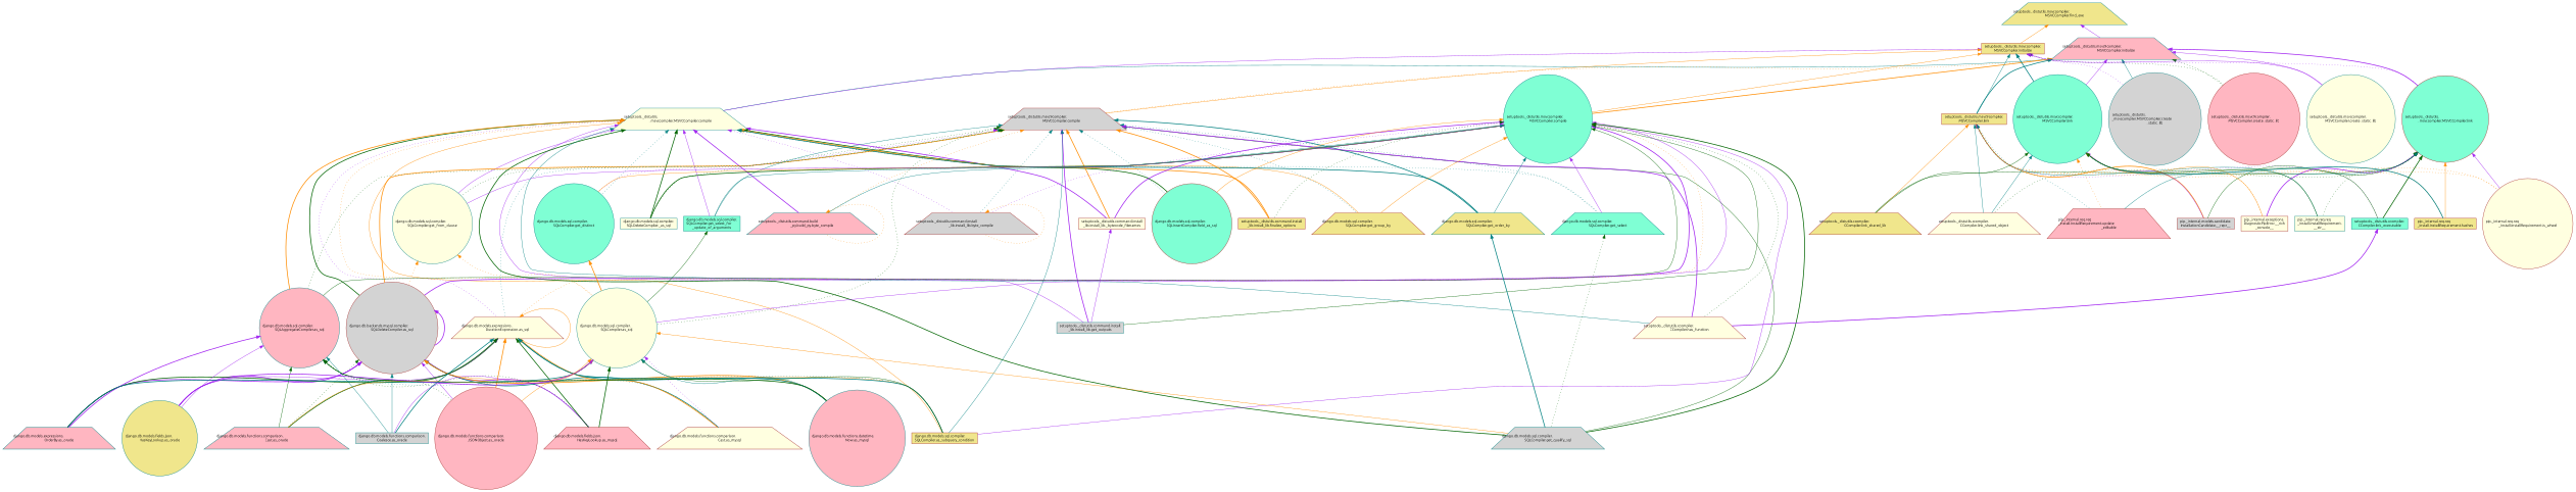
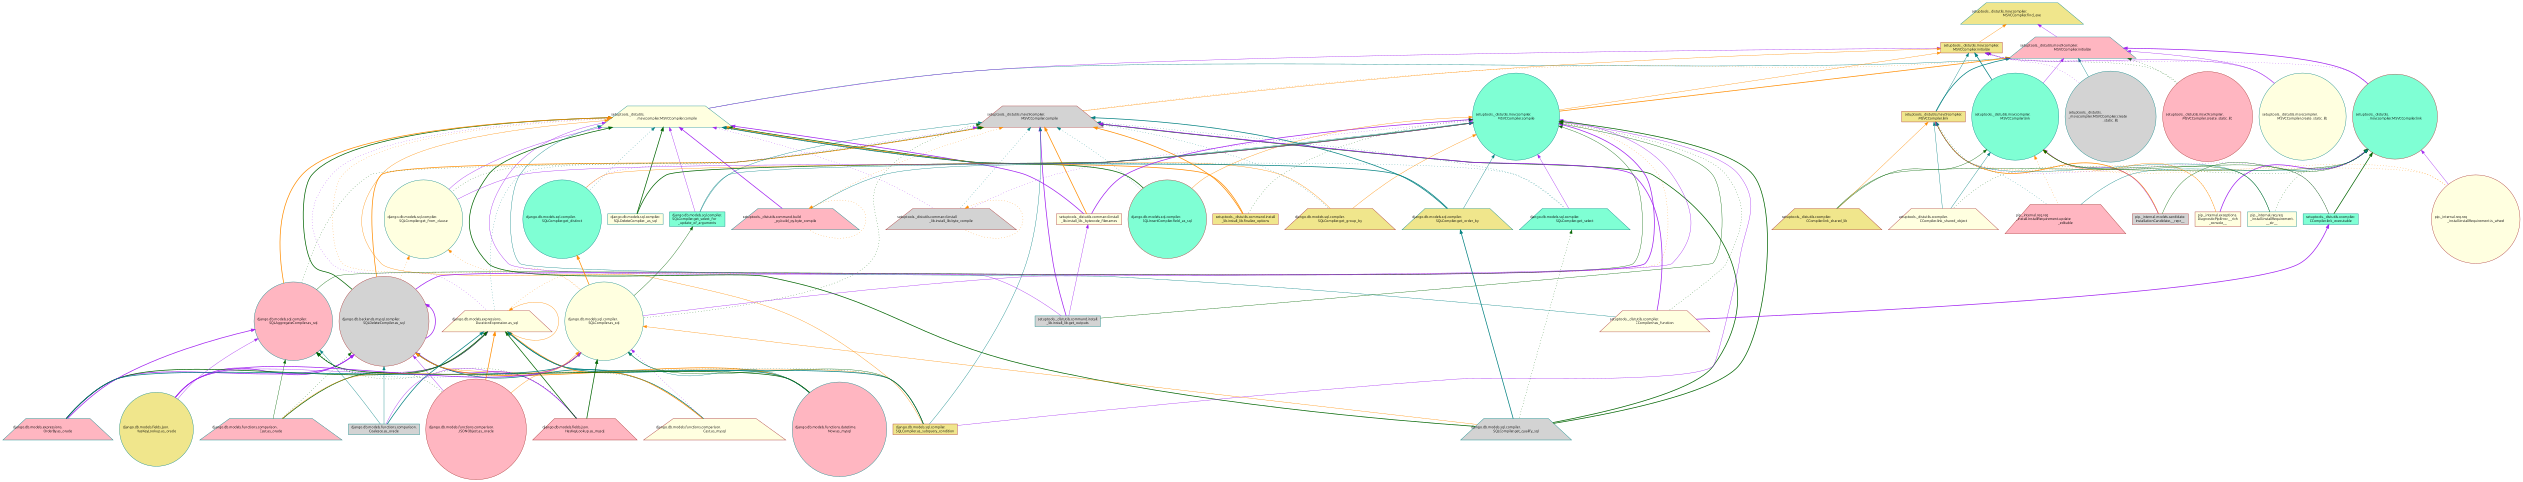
  digraph {
    fontname=Ubuntu
    rankdir=TB
    node [color=teal fillcolor=lightyellow fontname=Ubuntu fontsize=10 shape=trapezium style=filled]
    edge [color=purple dir=back fontname=Ubuntu fontsize=10 labelfontname=Helvetica labelfontsize=10 style=solid]
    n1 [fillcolor=khaki fontcolor=black height=0.2 label="setuptools._distutils.msvccompiler.\lMSVCCompiler.find_exe" width=0.4]
    n2 [fillcolor=lightpink height=0.2 label="setuptools._distutils.msvc9compiler.\lMSVCCompiler.initialize" width=0.4]
    n3 [color=brown fillcolor=khaki height=0.2 label="setuptools._distutils.msvccompiler.\lMSVCCompiler.initialize" shape=box width=0.4]
    n4 [height=0.2 label="setuptools._distutils.\l_msvccompiler.MSVCCompiler.compile" width=0.4]
    n5 [color=brown fillcolor=lightgrey height=0.2 label="setuptools._distutils.msvc9compiler.\lMSVCCompiler.compile" width=0.4]
    n6 [fillcolor=aquamarine height=0.2 label="setuptools._distutils.msvccompiler.\lMSVCCompiler.compile" shape=circle width=0.4]
    n7 [fillcolor=lightgrey height=0.2 label="setuptools._distutils.\l_msvccompiler.MSVCCompiler.create\l_static_lib" shape=circle width=0.4]
    n8 [color=brown fillcolor=lightpink height=0.2 label="setuptools._distutils.msvc9compiler.\lMSVCCompiler.create_static_lib" shape=circle width=0.4]
    n9 [height=0.2 label="setuptools._distutils.msvccompiler.\lMSVCCompiler.create_static_lib" shape=circle width=0.4]
    n10 [color=brown fillcolor=aquamarine height=0.2 label="setuptools._distutils.\l_msvccompiler.MSVCCompiler.link" shape=circle width=0.4]
    n11 [color=brown fillcolor=khaki height=0.2 label="setuptools._distutils.msvc9compiler.\lMSVCCompiler.link" shape=box width=0.4]
    n12 [fillcolor=aquamarine height=0.2 label="setuptools._distutils.msvccompiler.\lMSVCCompiler.link" shape=circle width=0.4]
    n13 [height=0.2 label="django.db.models.sql.compiler.\lSQLDeleteCompiler._as_sql" shape=box width=0.4]
    n14 [color=brown height=0.2 label="setuptools._distutils.command.install\l_lib.install_lib._bytecode_filenames" shape=box width=0.4]
    n15 [fillcolor=lightgrey height=0.2 label="setuptools._distutils.command.install\l_lib.install_lib.get_outputs" shape=box width=0.4]
    n16 [color=brown fillcolor=lightgrey height=0.2 label="django.db.backends.mysql.compiler.\lSQLDeleteCompiler.as_sql" shape=circle width=0.4]
    n17 [color=brown fillcolor=khaki height=0.2 label="django.db.models.sql.compiler.\lSQLCompiler.as_subquery_condition" shape=box width=0.4]
    n18 [color=brown height=0.2 label="django.db.models.expressions.\lDurationExpression.as_sql" width=0.4]
    n19 [fillcolor=lightpink height=0.2 label="django.db.models.sql.compiler.\lSQLAggregateCompiler.as_sql" shape=circle width=0.4]
    n20 [height=0.2 label="django.db.models.sql.compiler.\lSQLCompiler.as_sql" shape=circle width=0.4]
    n21 [fillcolor=lightpink height=0.2 label="setuptools._distutils.command.build\l_py.build_py.byte_compile" width=0.4]
    n22 [color=brown fillcolor=lightgrey height=0.2 label="setuptools._distutils.command.install\l_lib.install_lib.byte_compile" width=0.4]
    n23 [color=brown fillcolor=aquamarine height=0.2 label="django.db.models.sql.compiler.\lSQLInsertCompiler.field_as_sql" shape=circle width=0.4]
    n24 [color=brown fillcolor=khaki height=0.2 label="setuptools._distutils.command.install\l_lib.install_lib.finalize_options" shape=box width=0.4]
    n25 [fillcolor=aquamarine height=0.2 label="django.db.models.sql.compiler.\lSQLCompiler.get_distinct" shape=circle width=0.4]
    n26 [height=0.2 label="django.db.models.sql.compiler.\lSQLCompiler.get_from_clause" shape=circle width=0.4]
    n27 [color=brown fillcolor=khaki height=0.2 label="django.db.models.sql.compiler.\lSQLCompiler.get_group_by" width=0.4]
    n28 [fillcolor=khaki height=0.2 label="django.db.models.sql.compiler.\lSQLCompiler.get_order_by" width=0.4]
    n29 [fillcolor=lightgrey height=0.2 label="django.db.models.sql.compiler.\lSQLCompiler.get_qualify_sql" width=0.4]
    n30 [fillcolor=aquamarine height=0.2 label="django.db.models.sql.compiler.\lSQLCompiler.get_select" width=0.4]
    n31 [fillcolor=aquamarine height=0.2 label="django.db.models.sql.compiler.\lSQLCompiler.get_select_for\l_update_of_arguments" shape=box width=0.4]
    n32 [color=brown height=0.2 label="setuptools._distutils.ccompiler.\lCCompiler.has_function" width=0.4]
    n33 [color=brown fillcolor=lightgrey height=0.2 label="pip._internal.models.candidate.\lInstallationCandidate.__repr__" shape=box width=0.4]
    n34 [color=brown height=0.2 label="pip._internal.exceptions.\lDiagnosticPipError.__rich\l_console__" shape=box width=0.4]
    n35 [height=0.2 label="pip._internal.req.req\l_install.InstallRequirement.\l__str__" shape=box width=0.4]
-   n36 [color=brown fillcolor=khaki height=0.2 label="pip._internal.req.req\l_install.InstallRequirement.hashes" shape=box width=0.4]
    n37 [color=brown height=0.2 label="pip._internal.req.req\l_install.InstallRequirement.is_wheel" shape=circle width=0.4]
    n38 [fillcolor=aquamarine height=0.2 label="setuptools._distutils.ccompiler.\lCCompiler.link_executable" shape=box width=0.4]
    n39 [color=brown fillcolor=khaki height=0.2 label="setuptools._distutils.ccompiler.\lCCompiler.link_shared_lib" width=0.4]
    n40 [color=brown height=0.2 label="setuptools._distutils.ccompiler.\lCCompiler.link_shared_object" width=0.4]
    n41 [color=brown fillcolor=lightpink height=0.2 label="pip._internal.req.req\l_install.InstallRequirement.update\l_editable" width=0.4]
    n42 [color=brown fillcolor=lightpink height=0.2 label="django.db.models.fields.json.\lHasKeyLookup.as_mysql" width=0.4]
    n43 [color=brown height=0.2 label="django.db.models.functions.comparison.\lCast.as_mysql" width=0.4]
    n44 [fillcolor=lightpink height=0.2 label="django.db.models.functions.datetime.\lNow.as_mysql" shape=circle width=0.4]
    n45 [fillcolor=lightpink height=0.2 label="django.db.models.expressions.\lOrderBy.as_oracle" width=0.4]
    n46 [fillcolor=khaki height=0.2 label="django.db.models.fields.json.\lHasKeyLookup.as_oracle" shape=circle width=0.4]
    n47 [fillcolor=lightpink height=0.2 label="django.db.models.functions.comparison.\lCast.as_oracle" width=0.4]
    n48 [fillcolor=lightgrey height=0.2 label="django.db.models.functions.comparison.\lCoalesce.as_oracle" shape=box width=0.4]
    n49 [color=brown fillcolor=lightpink height=0.2 label="django.db.models.functions.comparison.\lJSONObject.as_oracle" shape=circle width=0.4]
    n1 -> n2
    n1 -> n3 [color=darkorange]
    n2 -> n4 [color=teal]
    n2 -> n5 [color=darkorange style=dotted]
    n2 -> n6 [color=darkorange style=bold]
    n2 -> n7 [color=teal]
    n2 -> n8 [color=darkgreen style=dotted]
    n2 -> n9
    n2 -> n10 [style=bold]
    n2 -> n11 [color=teal style=bold]
    n2 -> n12
    n3 -> n4
    n3 -> n5 [color=darkorange]
    n3 -> n6 [color=darkorange]
    n3 -> n7 [style=dotted]
    n3 -> n8 [color=darkgreen style=dotted]
    n3 -> n9
    n3 -> n10 [style=dotted]
    n3 -> n11 [color=teal]
    n3 -> n12 [color=teal style=bold]
    n4 -> n13 [color=darkgreen style=bold]
    n4 -> n14 [style=bold]
    n4 -> n15
    n4 -> n16 [color=darkgreen style=bold]
    n4 -> n17 [color=darkorange]
    n4 -> n18 [style=dotted]
    n4 -> n19 [color=darkorange style=bold]
    n4 -> n20 [color=darkorange style=dotted]
    n4 -> n21 [style=bold]
    n4 -> n22 [style=dotted]
    n4 -> n23 [color=darkgreen style=bold]
    n4 -> n24 [color=darkorange style=bold]
    n4 -> n25 [color=teal style=dotted]
    n4 -> n26
    n4 -> n27 [color=darkorange]
    n4 -> n28 [color=teal style=bold]
    n4 -> n29 [color=darkgreen style=bold]
    n4 -> n30 [color=teal style=dotted]
    n4 -> n31
    n4 -> n32 [color=teal]
-   n5 -> n13 [color=darkgreen style=dotted]
    n5 -> n14 [color=darkorange style=bold]
    n5 -> n15 [style=bold]
    n5 -> n16 [color=darkorange style=bold]
    n5 -> n17 [color=teal]
    n5 -> n18 [color=teal style=dotted]
    n5 -> n19 [color=darkgreen style=dotted]
    n5 -> n20 [color=darkgreen style=dotted]
    n5 -> n21 [color=darkorange style=dotted]
    n5 -> n22 [color=teal style=dotted]
    n5 -> n23 [color=teal style=dotted]
    n5 -> n24 [color=darkorange style=bold]
    n5 -> n25 [style=dotted]
    n5 -> n26 [color=darkgreen style=dotted]
    n5 -> n27 [color=teal style=dotted]
    n5 -> n28 [color=teal style=bold]
-   n5 -> n29 [color=darkgreen]
+   n5 -> n29 [color=darkgreen style=bold]
    n5 -> n30 [color=teal style=dotted]
    n5 -> n31 [color=teal]
    n5 -> n32 [style=bold]
    n6 -> n13 [color=darkgreen style=bold]
    n6 -> n14 [style=bold]
    n6 -> n15 [color=darkgreen]
    n6 -> n16 [style=bold]
    n6 -> n17
    n6 -> n18 [color=darkorange style=dotted]
    n6 -> n19 [color=darkgreen]
    n6 -> n20
    n6 -> n21 [color=teal]
    n6 -> n22 [style=dotted]
    n6 -> n23 [color=darkorange]
    n6 -> n24 [color=darkgreen style=dotted]
    n6 -> n25 [color=darkorange]
    n6 -> n26
    n6 -> n27 [color=darkorange]
    n6 -> n28 [color=teal]
    n6 -> n29 [color=darkgreen style=bold]
    n6 -> n30
    n6 -> n31 [color=teal]
    n6 -> n32 [color=darkgreen style=dotted]
    n10 -> n33 [color=darkgreen]
    n10 -> n34 [style=bold]
    n10 -> n35 [color=darkgreen style=dotted]
-   n10 -> n36 [color=darkorange]
    n10 -> n37
    n10 -> n38 [color=darkgreen style=bold]
    n10 -> n39 [color=darkgreen]
    n10 -> n40 [color=darkgreen style=dotted]
    n10 -> n41 [color=teal]
    n11 -> n33 [color=darkorange style=bold]
    n11 -> n34 [color=darkorange style=dotted]
    n11 -> n35 [color=teal]
-   n11 -> n36 [color=darkorange style=dotted]
    n11 -> n37 [color=darkorange style=dotted]
    n11 -> n38 [style=dotted]
    n11 -> n39 [color=darkorange]
    n11 -> n40 [color=teal]
    n11 -> n41 [color=teal style=dotted]
    n12 -> n33
    n12 -> n34 [color=darkorange]
    n12 -> n35 [color=darkgreen]
-   n12 -> n36 [color=teal style=bold]
    n12 -> n37 [color=darkorange style=dotted]
    n12 -> n38 [color=darkgreen]
    n12 -> n39 [color=darkgreen]
    n12 -> n40 [color=teal]
    n12 -> n41 [color=darkorange style=dotted]
    n14 -> n15
    n16 -> n16 [style=bold]
    n16 -> n17 [color=darkorange]
    n16 -> n42 [style=bold]
    n16 -> n43 [color=teal style=bold]
    n16 -> n44 [color=darkorange style=bold]
    n16 -> n45 [style=bold]
    n16 -> n46 [style=bold]
    n16 -> n47 [color=darkgreen style=dotted]
    n16 -> n48 [color=teal]
    n16 -> n49
    n18 -> n17 [color=teal style=bold]
    n18 -> n18 [color=darkorange]
    n18 -> n42 [color=darkgreen style=bold]
    n18 -> n43 [color=darkorange style=bold]
    n18 -> n44 [color=teal style=bold]
    n18 -> n45 [color=darkgreen style=bold]
    n18 -> n46
    n18 -> n47 [color=darkgreen style=bold]
    n18 -> n48 [color=teal style=bold]
    n18 -> n49 [color=darkorange style=bold]
    n19 -> n17 [color=teal style=dotted]
    n19 -> n42 [color=darkgreen style=dotted]
    n19 -> n43 [color=teal style=dotted]
    n19 -> n44 [color=darkgreen style=bold]
    n19 -> n45 [style=bold]
    n19 -> n46
    n19 -> n47 [color=darkgreen]
    n19 -> n48 [color=teal]
    n19 -> n49 [color=darkgreen style=dotted]
    n20 -> n17 [color=darkgreen]
    n20 -> n29 [color=darkorange]
    n20 -> n42 [color=darkgreen style=bold]
    n20 -> n43 [style=dotted]
    n20 -> n44 [color=teal]
    n20 -> n45 [color=teal style=bold]
    n20 -> n46 [style=bold]
    n20 -> n47 [color=darkorange]
    n20 -> n48
    n20 -> n49 [color=darkorange]
    n21 -> n21 [color=darkorange style=dotted]
    n22 -> n22 [color=darkorange style=dotted]
    n25 -> n20 [color=darkorange style=bold]
    n26 -> n16 [color=darkorange style=dotted]
    n26 -> n20 [color=darkorange style=dotted]
    n28 -> n29 [color=teal style=bold]
    n30 -> n29 [color=darkgreen style=dotted]
    n31 -> n20 [color=darkgreen]
    n38 -> n32 [style=bold]
  }
